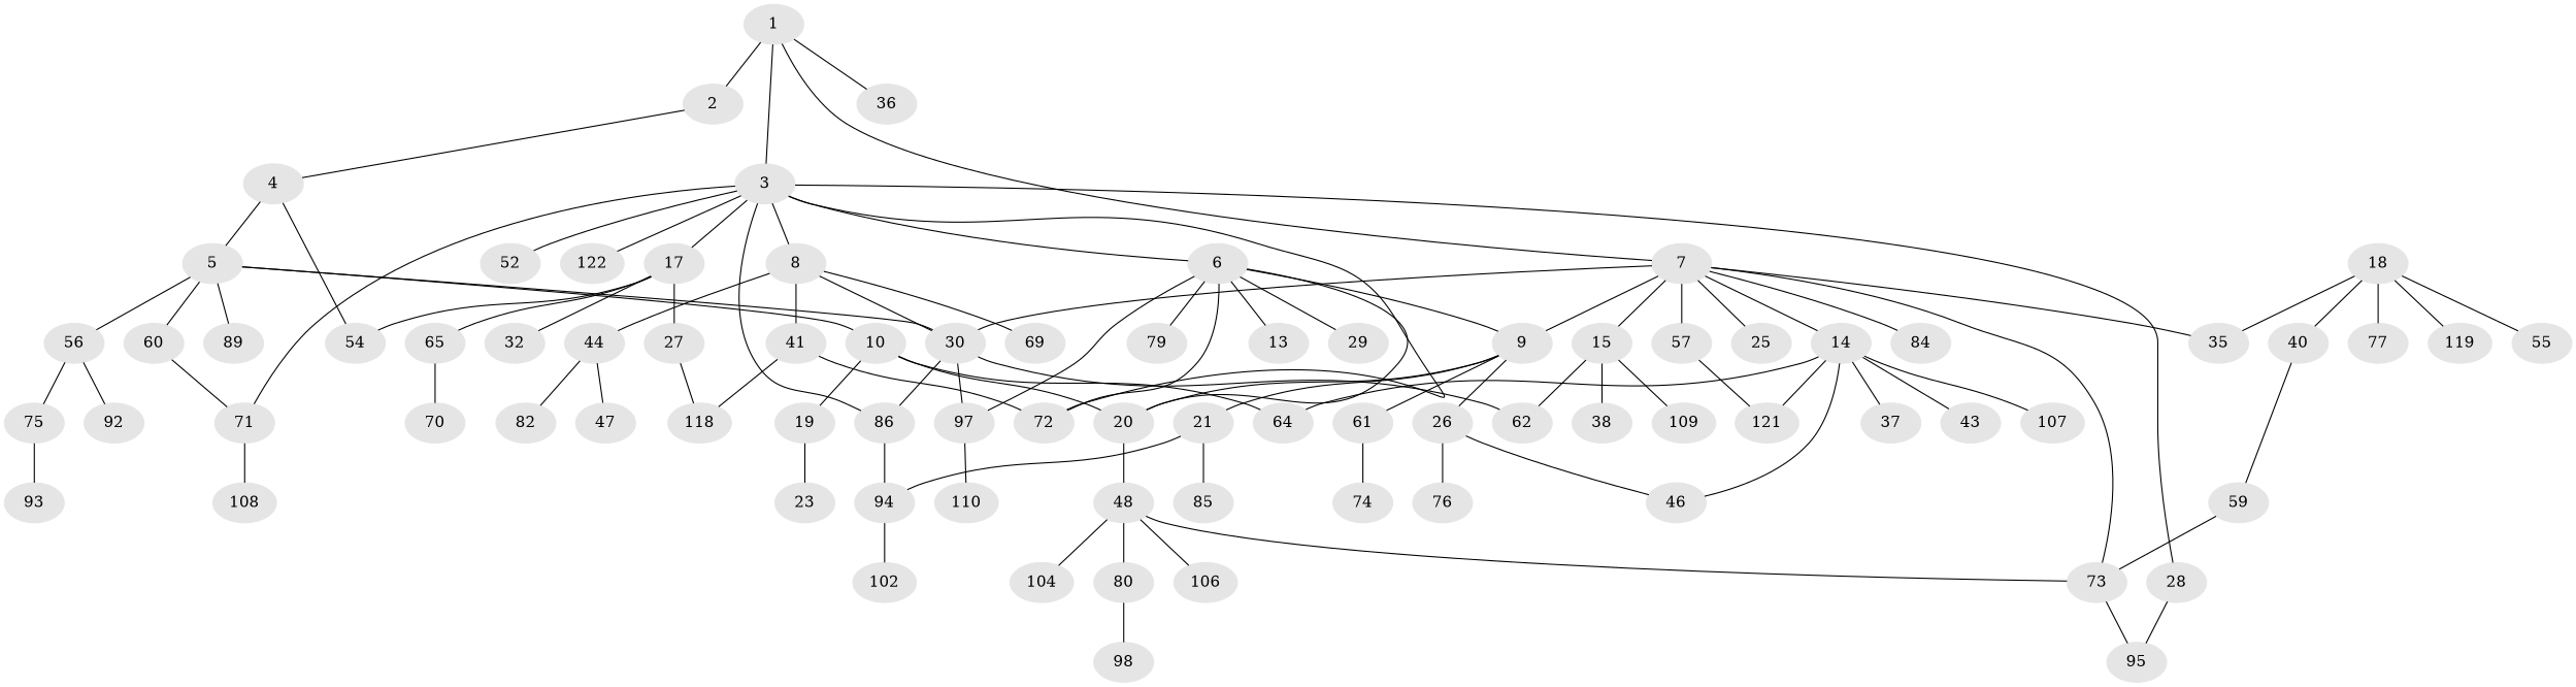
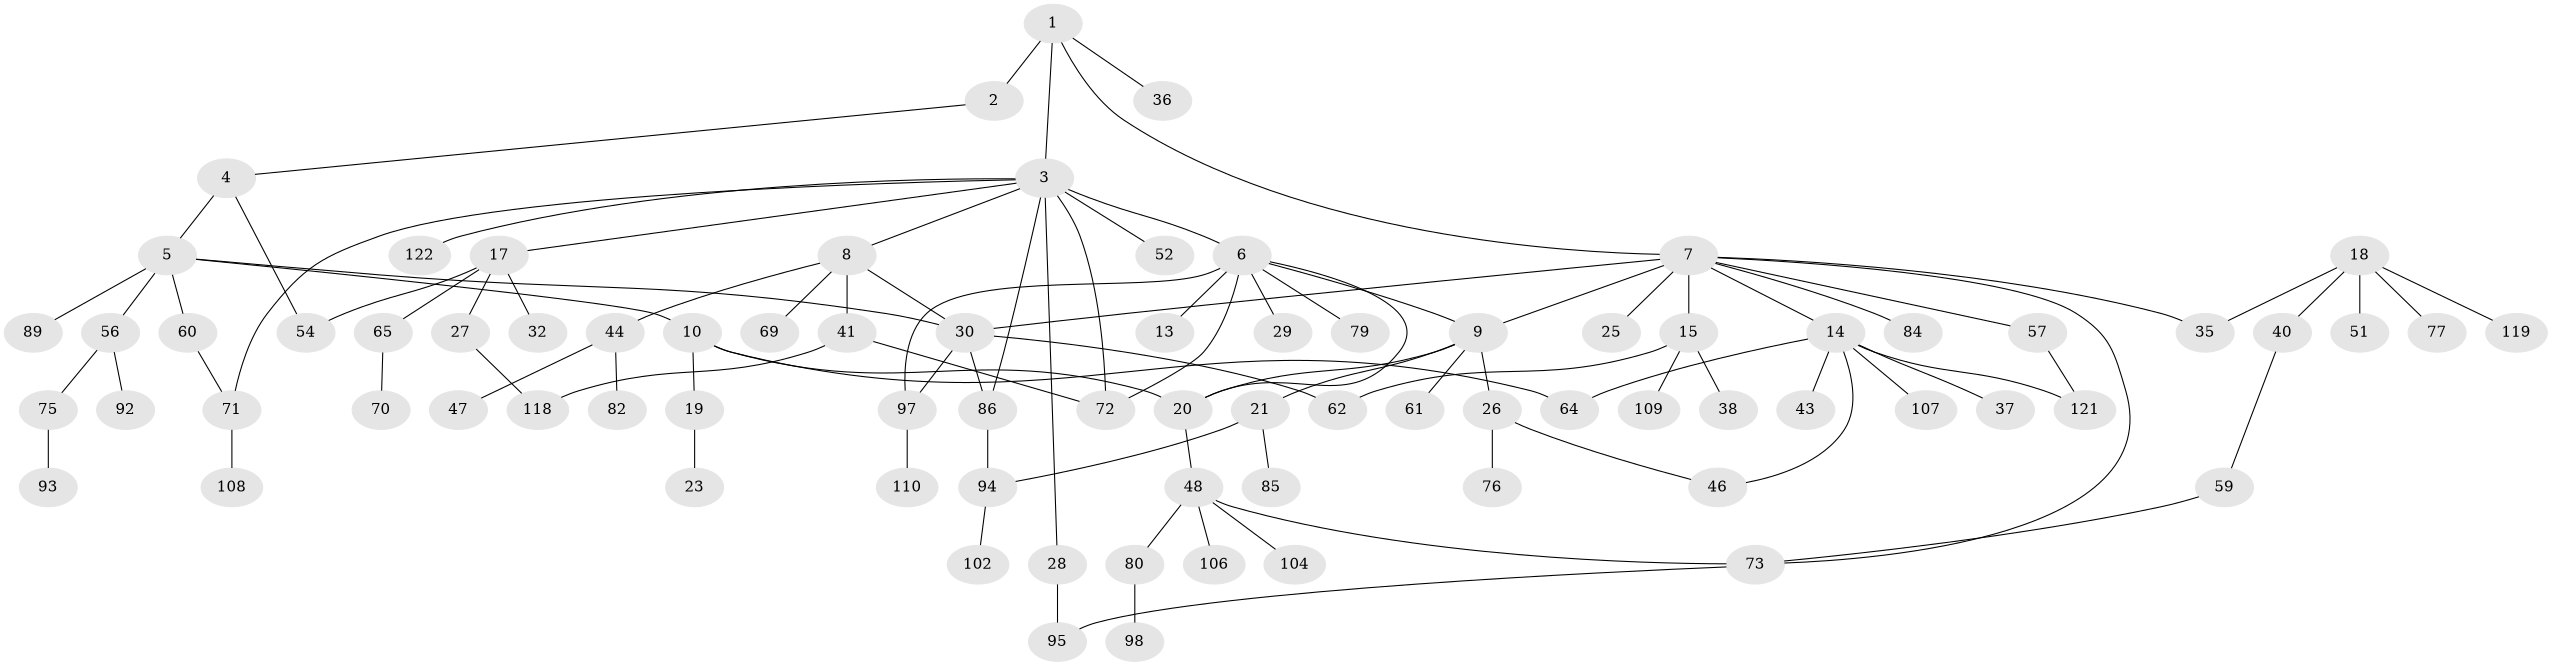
  graph {
    node [color=gray90 style=filled]
    1 [super="+83"]
    2 [super="+39"]
    3 [super="+50"]
    7 [super="+11"]
    36
    4 [super="+67"]
    6 [super="+49"]
    8 [super="+12"]
    17 [super="+24"]
    28 [super="+68"]
    52
    71
    72 [super="+96"]
    122
    86 [super="+99"]
    30 [super="+58"]
    9 [super="+33"]
    14 [super="+112"]
    15 [super="+22"]
    25
    35 [super="+123"]
    57 [super="+111"]
    73 [super="+116"]
    84
    5 [super="+34"]
    54
    13 [super="+91"]
    20 [super="+55"]
    29
    79
    97
    41 [super="+120"]
    44 [super="+45"]
    69
    27 [super="+114"]
    32
    65
    95
    108
    10 [super="+16"]
    56
    60 [super="+90"]
    89
    94 [super="+117"]
    19
    64 [super="+115"]
    62 [super="+63"]
    75 [super="+88"]
    92
    21 [super="+78"]
    26 [super="+42"]
    61
    48 [super="+66"]
    110
    37
    43
    46 [super="+101"]
    107
    121
    38
    109
    118
    47
    82
    85
    76
-   74 [super="+87"]
    23 [super="+53"]
    18 [super="+31"]
    40 [super="+113"]
-   51 [label=55]
+   51
    77
    119
    70
    59
    80 [super="+103"]
    104
    106
    102 [super="+105"]
    98
    93
    1 -- 2 [weight=2]
    1 -- 3
    1 -- 7
    1 -- 36
    2 -- 4
    3 -- 6 [weight=2]
    3 -- 8
    3 -- 17
    3 -- 28
    3 -- 52
    3 -- 71
    3 -- 72
    3 -- 122
    3 -- 86
    7 -- 30
    7 -- 9 [weight=2]
    7 -- 14
    7 -- 15
    7 -- 25
    7 -- 35
    7 -- 57
    7 -- 73
    7 -- 84
    4 -- 5
    4 -- 54
    6 -- 72
    6 -- 9
    6 -- 13
    6 -- 20
    6 -- 29
    6 -- 79
    6 -- 97
    8 -- 30
    8 -- 41
    8 -- 44
    8 -- 69
    17 -- 54
    17 -- 27
    17 -- 32
    17 -- 65
    28 -- 95
    71 -- 108
    86 -- 94
    30 -- 86
    30 -- 97
    30 -- 62
    9 -- 20
    9 -- 21
    9 -- 26
    9 -- 61
    14 -- 64
    14 -- 37
    14 -- 43
    14 -- 46
    14 -- 107
    14 -- 121
    15 -- 62
    15 -- 38
    15 -- 109
    57 -- 121
    73 -- 95
    5 -- 30
    5 -- 10
    5 -- 56
    5 -- 60
    5 -- 89
    20 -- 48
    97 -- 110
    41 -- 72
    41 -- 118
    44 -- 47
    44 -- 82
    27 -- 118
    65 -- 70
    10 -- 20
    10 -- 19
    10 -- 64
    56 -- 75
    56 -- 92
    60 -- 71
    94 -- 102
    19 -- 23
    75 -- 93
    21 -- 94
    21 -- 85
    26 -- 46
    26 -- 76
-   61 -- 74
    48 -- 73
    48 -- 80
    48 -- 104
    48 -- 106
    18 -- 35
    18 -- 40
    18 -- 51
    18 -- 77
    18 -- 119
    40 -- 59
    59 -- 73
    80 -- 98
  }
